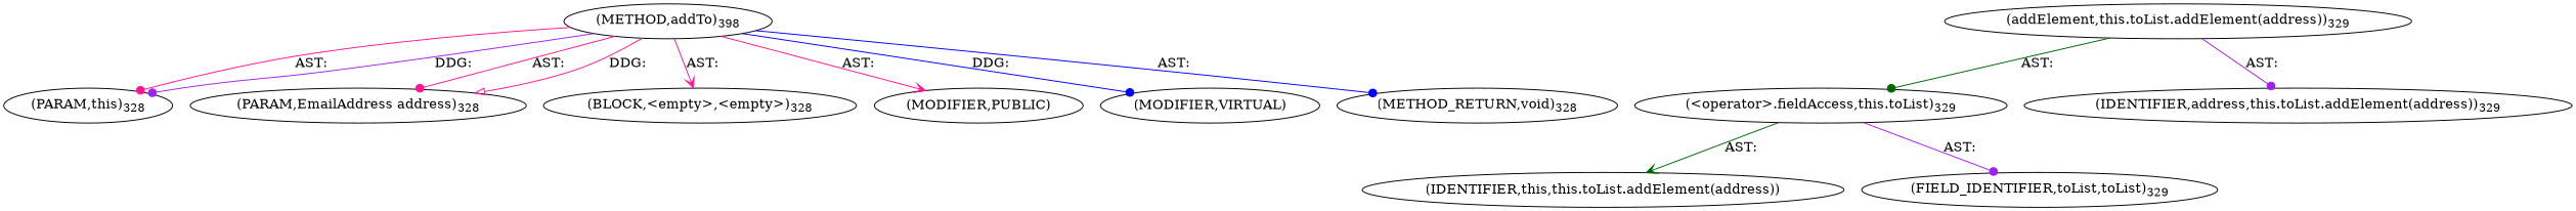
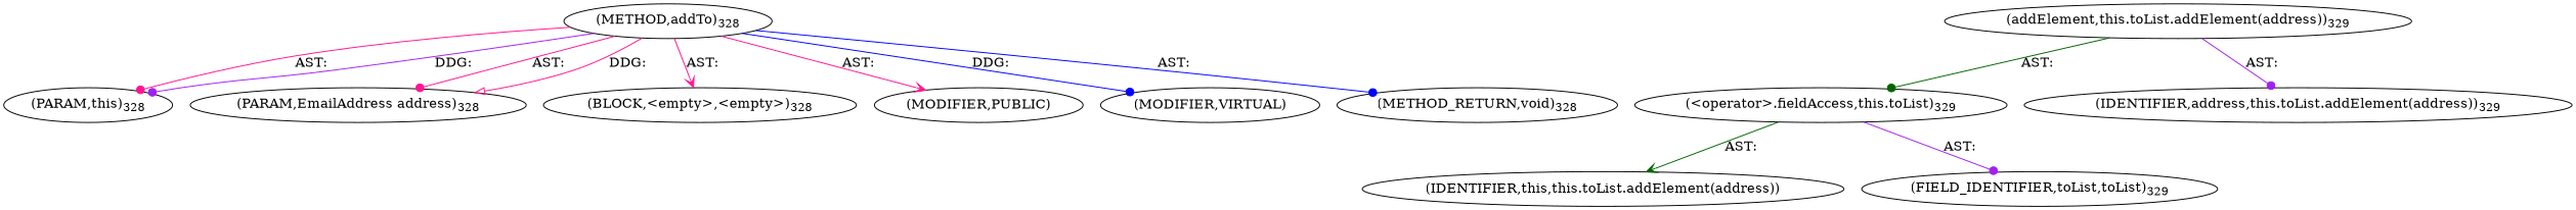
  digraph {
    edge [arrowhead=dot color=deeppink]
-   n1 [label=<(METHOD,addTo)<SUB>398</SUB>>]
+   n1 [label=<(METHOD,addTo)<SUB>328</SUB>>]
    n2 [label=<(PARAM,this)<SUB>328</SUB>>]
    n3 [label=<(PARAM,EmailAddress address)<SUB>328</SUB>>]
    n4 [label=<(BLOCK,&lt;empty&gt;,&lt;empty&gt;)<SUB>328</SUB>>]
    n5 [label=<(MODIFIER,PUBLIC)>]
    n6 [label=<(MODIFIER,VIRTUAL)>]
    n7 [label=<(METHOD_RETURN,void)<SUB>328</SUB>>]
    n8 [label=<(addElement,this.toList.addElement(address))<SUB>329</SUB>>]
    n9 [label=<(&lt;operator&gt;.fieldAccess,this.toList)<SUB>329</SUB>>]
    n10 [label=<(IDENTIFIER,address,this.toList.addElement(address))<SUB>329</SUB>>]
    n11 [label=<(IDENTIFIER,this,this.toList.addElement(address))>]
    n12 [label=<(FIELD_IDENTIFIER,toList,toList)<SUB>329</SUB>>]
    n1 -> n2 [label="AST: "]
    n1 -> n2 [color=purple label="DDG: "]
    n1 -> n3 [label="AST: "]
    n1 -> n3 [arrowhead=onormal label="DDG: "]
    n1 -> n4 [arrowhead=vee label="AST: "]
    n1 -> n5 [arrowhead=vee label="AST: "]
    n1 -> n6 [color=blue label="DDG: "]
    n1 -> n7 [color=blue label="AST: "]
    n8 -> n9 [color=darkgreen label="AST: "]
    n8 -> n10 [color=purple label="AST: "]
    n9 -> n11 [arrowhead=vee color=darkgreen label="AST: "]
    n9 -> n12 [color=purple label="AST: "]
  }
